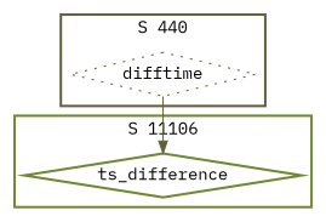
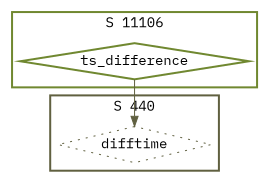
  digraph {
    fontname="IBM Plex Mono"
    node [shape=diamond fontname="IBM Plex Mono"]
    n1 [color="#708830" label=ts_difference style=bold]
    n2 [color="#606040" label=difftime style=dotted]
    subgraph cluster_1 {
      color="#708830"
      label="S 11106"
      style=bold
      n1
    }
    subgraph cluster_2 {
      color="#606040"
      label="S 440"
      style=bold
      n2
    }
-   n2 -> n1 [color="#606040" fontname="IBM Plex Mono"]
+   n1 -> n2 [color="#606040" fontname="IBM Plex Mono"]
  }
